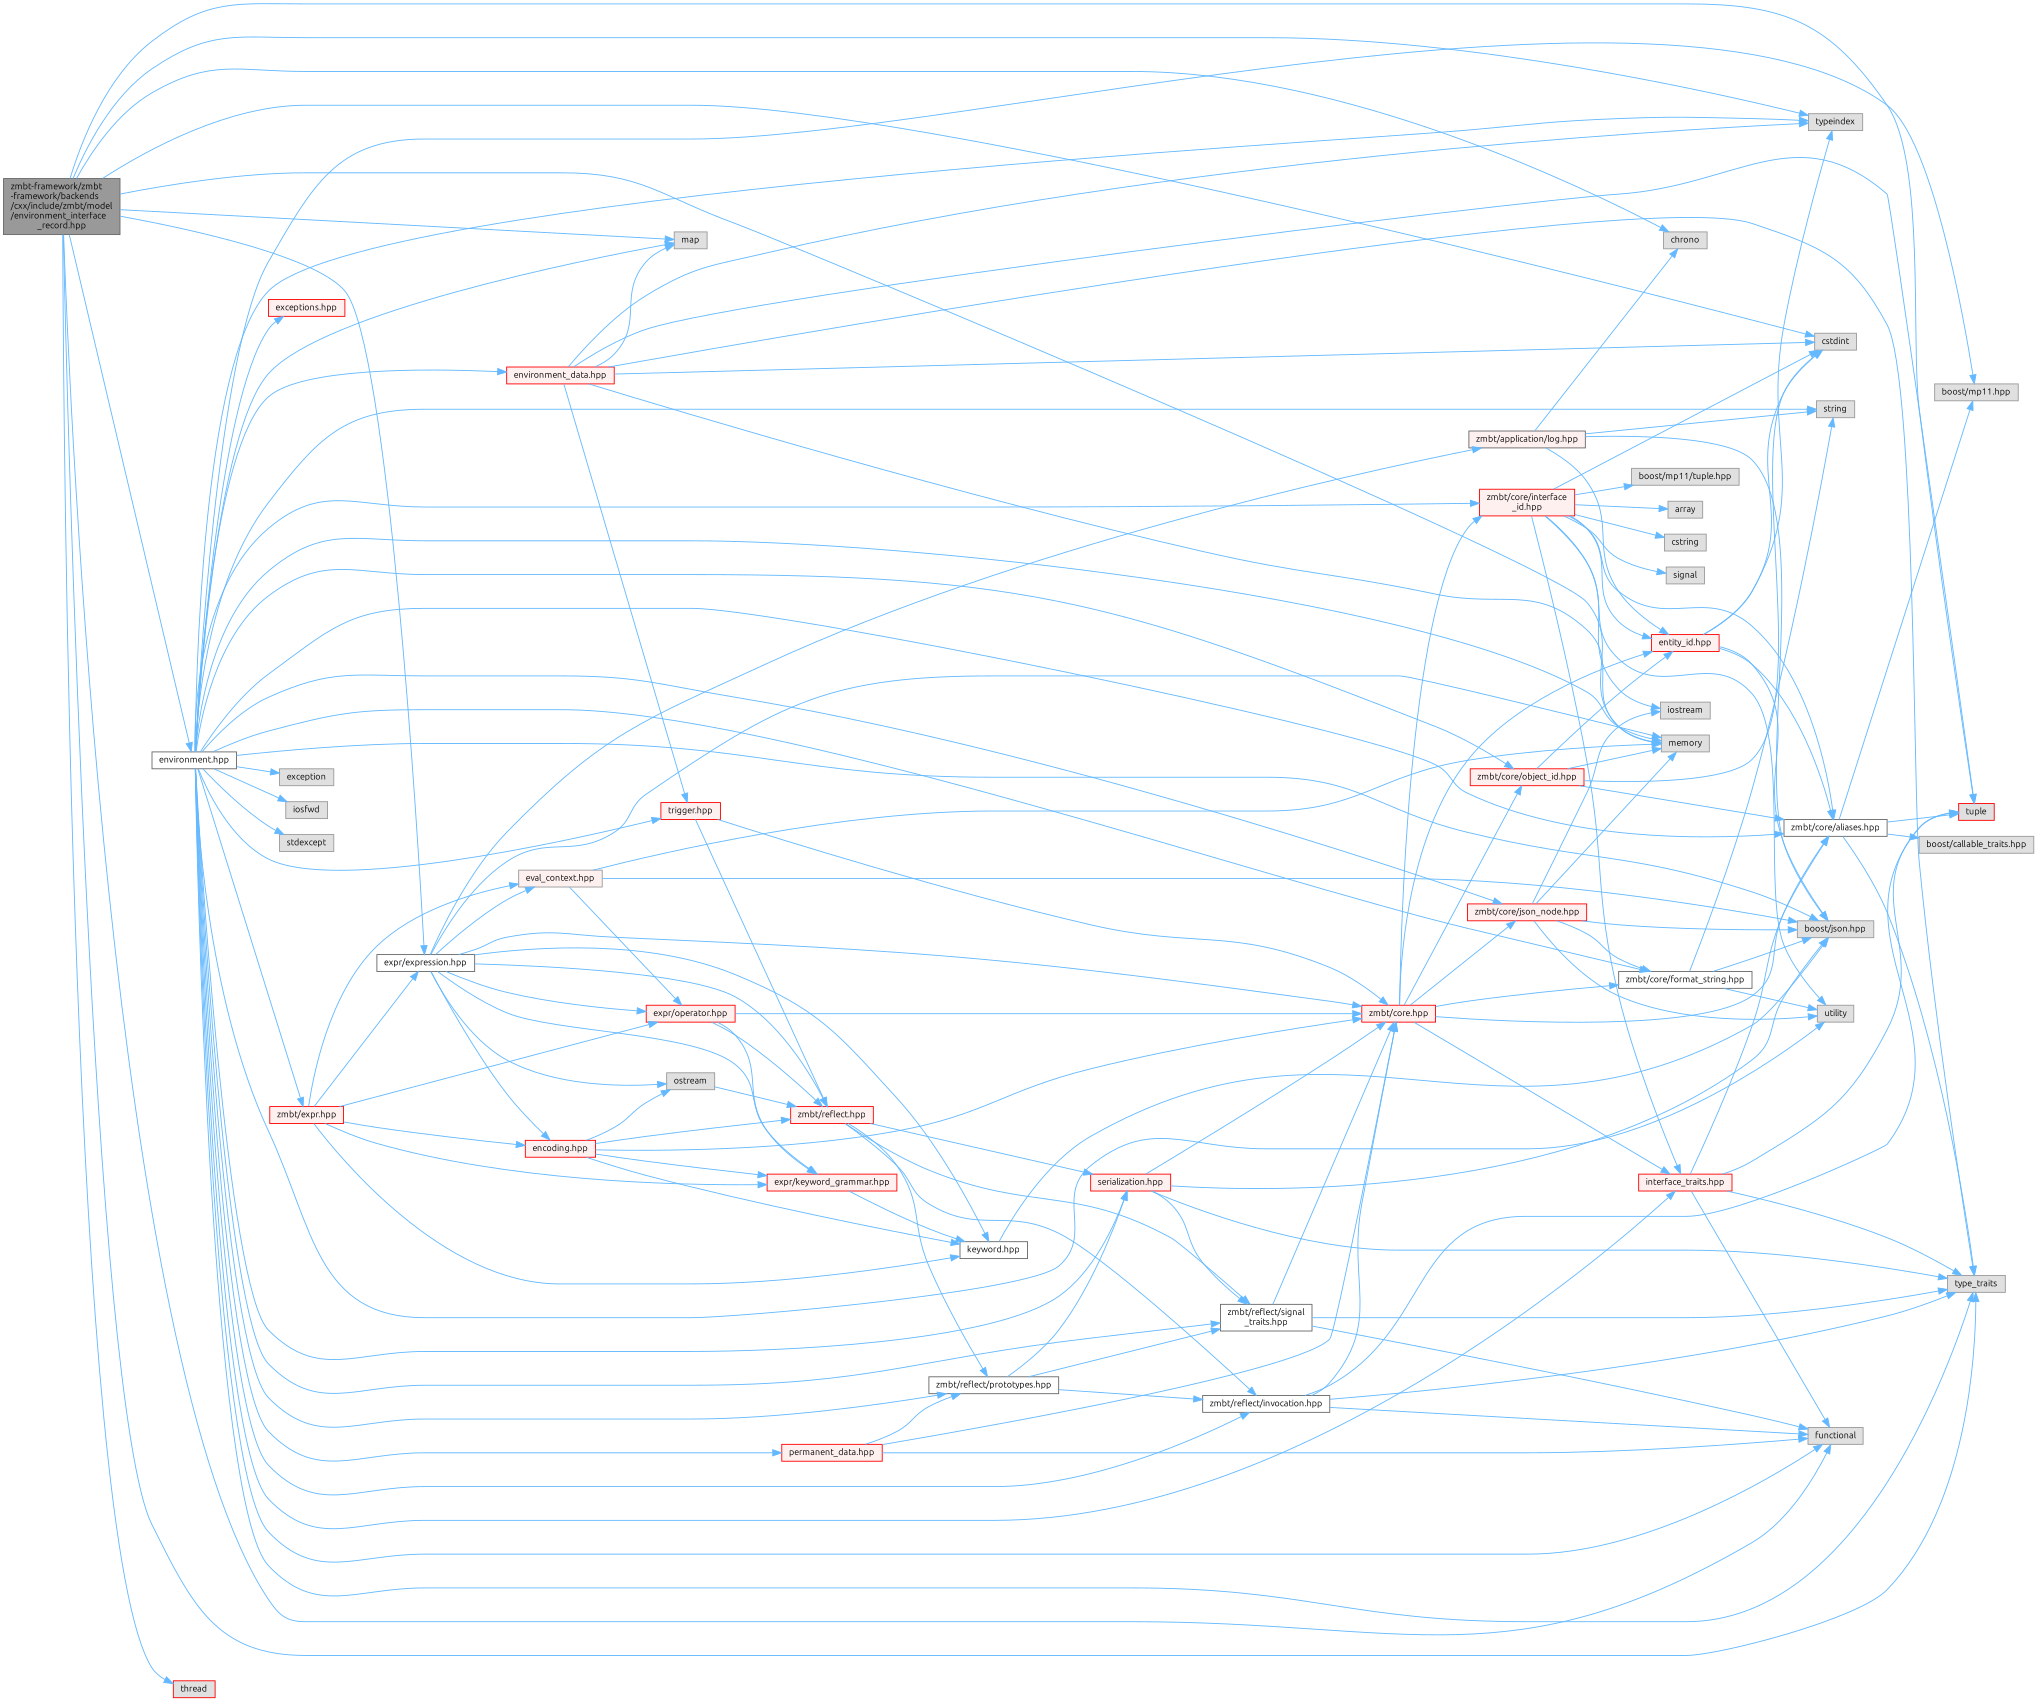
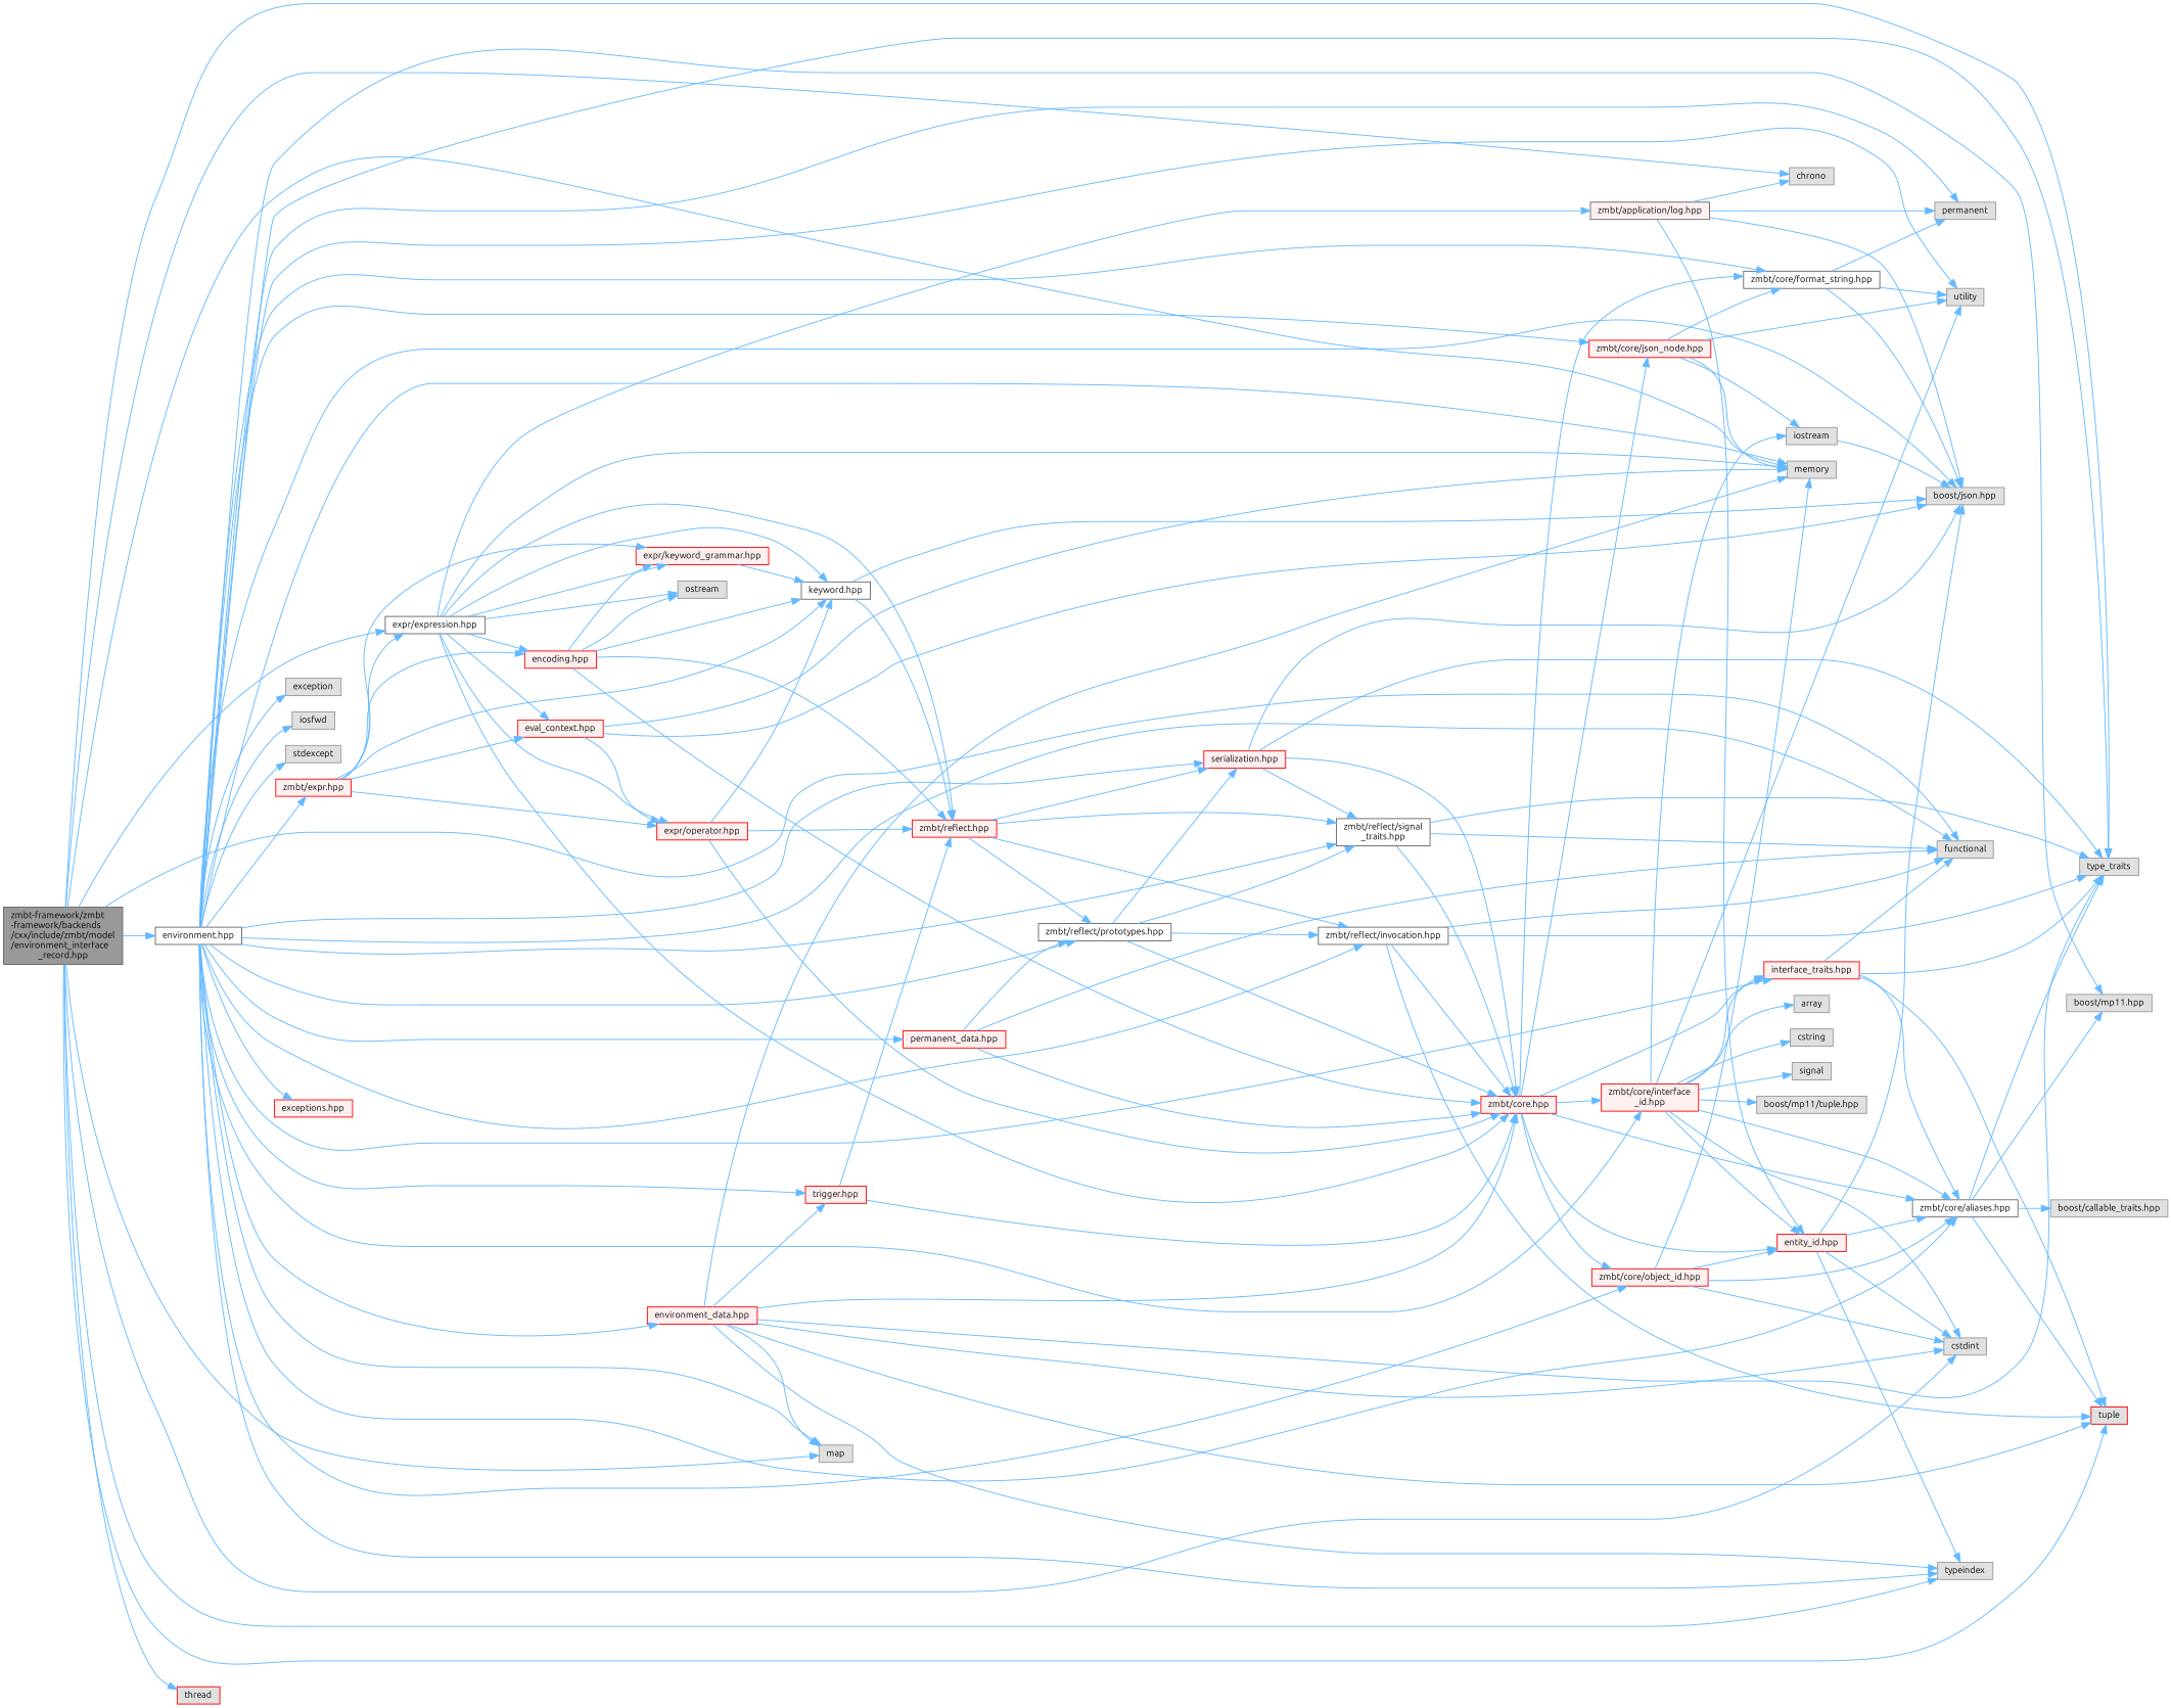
  digraph {
    fontname=Ubuntu
    rankdir=LR
    node [color=grey60 fillcolor="#E0E0E0" fontname=Ubuntu fontsize=10 shape=box style=filled]
    edge [color=steelblue1 fontname=Ubuntu fontsize=10 labelfontname=Helvetica labelfontsize=10 style=solid]
    n1 [color=gray40 fillcolor=grey60 fontcolor=black height=0.2 label="zmbt-framework/zmbt\l-framework/backends\l/cxx/include/zmbt/model\l/environment_interface\l_record.hpp" width=0.4]
    n2 [height=0.2 label=chrono width=0.4]
    n3 [height=0.2 label=cstdint width=0.4]
    n4 [height=0.2 label=functional width=0.4]
    n5 [height=0.2 label=map width=0.4]
    n6 [height=0.2 label=memory width=0.4]
    n7 [color=red height=0.2 label=thread width=0.4]
    n8 [color=red height=0.2 label=tuple width=0.4]
    n9 [height=0.2 label=typeindex width=0.4]
    n10 [height=0.2 label=type_traits width=0.4]
    n11 [color=grey40 fillcolor=white height=0.2 label="environment.hpp" width=0.4]
    n12 [color=grey40 fillcolor=white height=0.2 label="expr/expression.hpp" width=0.4]
    n13 [height=0.2 label="boost/json.hpp" width=0.4]
    n14 [height=0.2 label="boost/mp11.hpp" width=0.4]
    n15 [color=grey40 fillcolor=white height=0.2 label="zmbt/core/aliases.hpp" width=0.4]
    n16 [color=grey40 fillcolor=white height=0.2 label="zmbt/core/format_string.hpp" width=0.4]
-   n17 [height=0.2 label=string width=0.4]
+   n17 [height=0.2 label=permanent width=0.4]
    n18 [height=0.2 label=utility width=0.4]
    n19 [color=red fillcolor="#FFF0F0" height=0.2 label="zmbt/core/interface\l_id.hpp" width=0.4]
    n20 [color=red fillcolor="#FFF0F0" height=0.2 label="interface_traits.hpp" width=0.4]
    n21 [color=red fillcolor="#FFF0F0" height=0.2 label="zmbt/core/json_node.hpp" width=0.4]
    n22 [color=red fillcolor="#FFF0F0" height=0.2 label="zmbt/core/object_id.hpp" width=0.4]
    n23 [color=grey40 fillcolor=white height=0.2 label="zmbt/reflect/signal\l_traits.hpp" width=0.4]
    n24 [color=grey40 fillcolor=white height=0.2 label="zmbt/reflect/invocation.hpp" width=0.4]
    n25 [color=grey40 fillcolor=white height=0.2 label="zmbt/reflect/prototypes.hpp" width=0.4]
    n26 [color=red fillcolor="#FFF0F0" height=0.2 label="serialization.hpp" width=0.4]
    n27 [color=red fillcolor="#FFF0F0" height=0.2 label="zmbt/expr.hpp" width=0.4]
    n28 [height=0.2 label=exception width=0.4]
    n29 [height=0.2 label=iosfwd width=0.4]
    n30 [height=0.2 label=stdexcept width=0.4]
    n31 [color=red fillcolor="#FFF0F0" height=0.2 label="environment_data.hpp" width=0.4]
    n32 [color=red fillcolor="#FFF0F0" height=0.2 label="trigger.hpp" width=0.4]
    n33 [color=red fillcolor="#FFF0F0" height=0.2 label="exceptions.hpp" width=0.4]
    n34 [color=red fillcolor="#FFF0F0" height=0.2 label="permanent_data.hpp" width=0.4]
    n35 [color=red fillcolor="#FFF0F0" height=0.2 label="zmbt/core.hpp" width=0.4]
    n36 [color=red fillcolor="#FFF0F0" height=0.2 label="expr/operator.hpp" width=0.4]
    n37 [color=grey40 fillcolor=white height=0.2 label="keyword.hpp" width=0.4]
    n38 [color=red fillcolor="#FFF0F0" height=0.2 label="expr/keyword_grammar.hpp" width=0.4]
    n39 [color=red fillcolor="#FFF0F0" height=0.2 label="encoding.hpp" width=0.4]
-   n40 [fillcolor="#FFF0F0" height=0.2 label="eval_context.hpp" width=0.4]
+   n40 [color=red fillcolor="#FFF0F0" height=0.2 label="eval_context.hpp" width=0.4]
    n41 [color=red fillcolor="#FFF0F0" height=0.2 label="zmbt/reflect.hpp" width=0.4]
    n42 [height=0.2 label=ostream width=0.4]
    n43 [color=grey40 fillcolor="#FFF0F0" height=0.2 label="zmbt/application/log.hpp" width=0.4]
    n44 [height=0.2 label="boost/callable_traits.hpp" width=0.4]
    n45 [height=0.2 label=iostream width=0.4]
    n46 [height=0.2 label=array width=0.4]
    n47 [height=0.2 label=cstring width=0.4]
    n48 [height=0.2 label=signal width=0.4]
    n49 [height=0.2 label="boost/mp11/tuple.hpp" width=0.4]
    n50 [color=red fillcolor="#FFF0F0" height=0.2 label="entity_id.hpp" width=0.4]
    n1 -> n2
    n1 -> n3
    n1 -> n4
    n1 -> n5
    n1 -> n6
    n1 -> n7
    n1 -> n8
    n1 -> n9
    n1 -> n10
    n1 -> n11
    n1 -> n12
    n11 -> n4
    n11 -> n5
    n11 -> n6
    n11 -> n9
    n11 -> n10
    n11 -> n13
    n11 -> n14
    n11 -> n15
    n11 -> n16
    n11 -> n17
    n11 -> n18
    n11 -> n19
    n11 -> n20
    n11 -> n21
    n11 -> n22
    n11 -> n23
    n11 -> n24
    n11 -> n25
    n11 -> n26
    n11 -> n27
    n11 -> n28
    n11 -> n29
    n11 -> n30
    n11 -> n31
    n11 -> n32
    n11 -> n33
    n11 -> n34
    n12 -> n6
    n12 -> n35
    n12 -> n36
    n12 -> n37
    n12 -> n38
    n12 -> n39
    n12 -> n40
    n12 -> n41
    n12 -> n42
    n12 -> n43
    n15 -> n8
    n15 -> n10
    n15 -> n14
    n15 -> n44
    n16 -> n13
    n16 -> n17
    n16 -> n18
    n19 -> n3
    n19 -> n15
    n19 -> n18
    n19 -> n20
    n19 -> n45
    n19 -> n46
    n19 -> n47
    n19 -> n48
    n19 -> n49
    n19 -> n50
    n20 -> n4
    n20 -> n8
    n20 -> n10
    n20 -> n15
    n21 -> n6
-   n21 -> n13
+   n45 -> n13
    n21 -> n16
    n21 -> n18
    n21 -> n45
    n22 -> n3
    n22 -> n6
    n22 -> n15
    n22 -> n50
    n23 -> n4
    n23 -> n10
    n23 -> n35
    n24 -> n4
    n24 -> n8
    n24 -> n10
    n24 -> n35
    n25 -> n23
    n25 -> n24
    n25 -> n26
+   n25 -> n35
    n26 -> n10
    n26 -> n13
    n26 -> n23
    n26 -> n35
    n27 -> n12
    n27 -> n36
    n27 -> n37
    n27 -> n38
    n27 -> n39
    n27 -> n40
    n31 -> n3
    n31 -> n5
    n31 -> n6
    n31 -> n8
    n31 -> n9
    n31 -> n10
    n31 -> n32
+   n31 -> n35
    n32 -> n35
    n32 -> n41
    n34 -> n4
    n34 -> n25
    n34 -> n35
    n35 -> n15
    n35 -> n16
    n35 -> n19
    n35 -> n20
    n35 -> n21
    n35 -> n22
    n35 -> n50
    n36 -> n35
-   n36 -> n38
+   n36 -> n37
    n36 -> n41
    n37 -> n13
-   n42 -> n41
+   n37 -> n41
    n38 -> n37
    n39 -> n35
    n39 -> n37
    n39 -> n38
    n39 -> n41
    n39 -> n42
    n40 -> n6
    n40 -> n13
    n40 -> n36
    n41 -> n23
    n41 -> n24
    n41 -> n25
    n41 -> n26
    n43 -> n2
    n43 -> n13
    n43 -> n17
    n43 -> n50
    n50 -> n3
    n50 -> n9
    n50 -> n13
    n50 -> n15
  }
